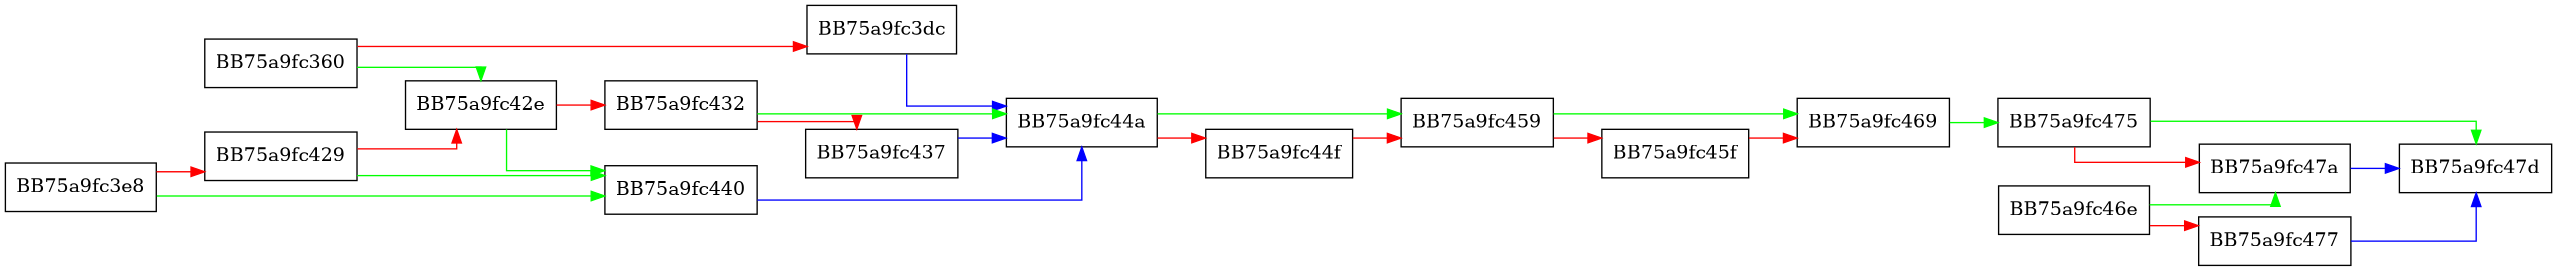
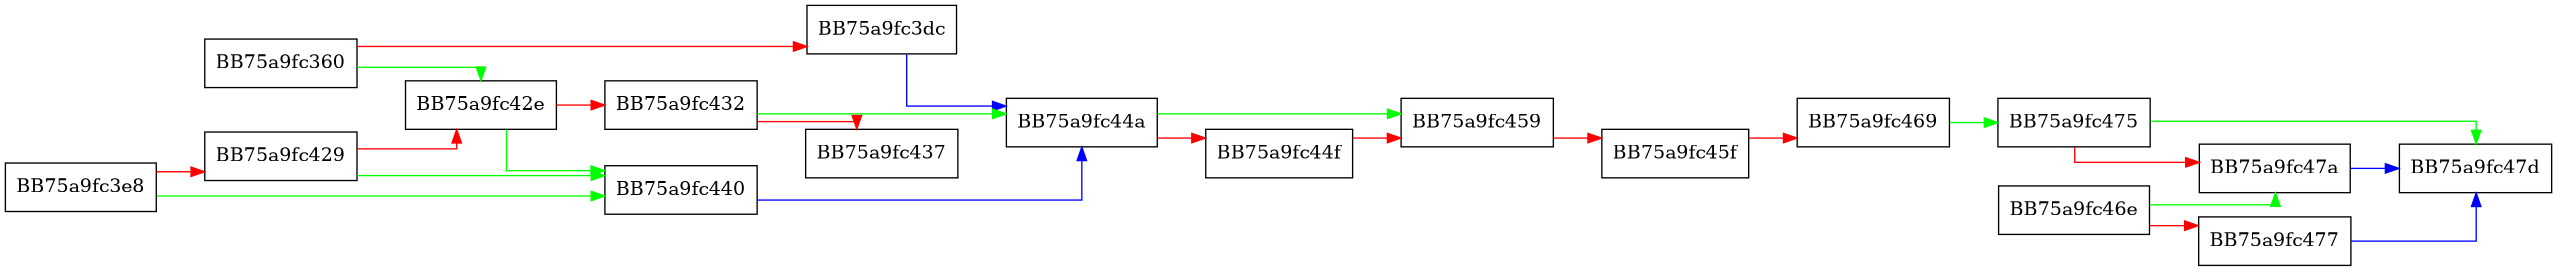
  digraph {
    rankdir=LR
    splines=ortho
    node [shape=box]
    edge [color=red]
    BB75a9fc360
    BB75a9fc3dc
    BB75a9fc42e
    BB75a9fc3e8
    BB75a9fc440
    BB75a9fc429
    BB75a9fc44a
    BB75a9fc459
    BB75a9fc44f
    BB75a9fc469
    BB75a9fc45f
    BB75a9fc432
    BB75a9fc437
    BB75a9fc475
    BB75a9fc47a
    BB75a9fc47d
    BB75a9fc46e
    n18 [label=BB75a9fc477]
    BB75a9fc360 -> BB75a9fc3dc
    BB75a9fc360 -> BB75a9fc42e [color=green]
    BB75a9fc3dc -> BB75a9fc44a [color=blue]
    BB75a9fc42e -> BB75a9fc440 [color=green]
    BB75a9fc42e -> BB75a9fc432
    BB75a9fc3e8 -> BB75a9fc440 [color=green]
    BB75a9fc3e8 -> BB75a9fc429
    BB75a9fc440 -> BB75a9fc44a [color=blue]
    BB75a9fc429 -> BB75a9fc42e
    BB75a9fc429 -> BB75a9fc440 [color=green]
    BB75a9fc44a -> BB75a9fc459 [color=green]
    BB75a9fc44a -> BB75a9fc44f
-   BB75a9fc459 -> BB75a9fc469 [color=green]
    BB75a9fc459 -> BB75a9fc45f
    BB75a9fc44f -> BB75a9fc459
    BB75a9fc469 -> BB75a9fc475 [color=green]
    BB75a9fc45f -> BB75a9fc469
    BB75a9fc432 -> BB75a9fc44a [color=green]
    BB75a9fc432 -> BB75a9fc437
-   BB75a9fc437 -> BB75a9fc44a [color=blue]
    BB75a9fc475 -> BB75a9fc47a
    BB75a9fc475 -> BB75a9fc47d [color=green]
    BB75a9fc47a -> BB75a9fc47d [color=blue]
    BB75a9fc46e -> BB75a9fc47a [color=green]
    BB75a9fc46e -> n18
    n18 -> BB75a9fc47d [color=blue]
  }
